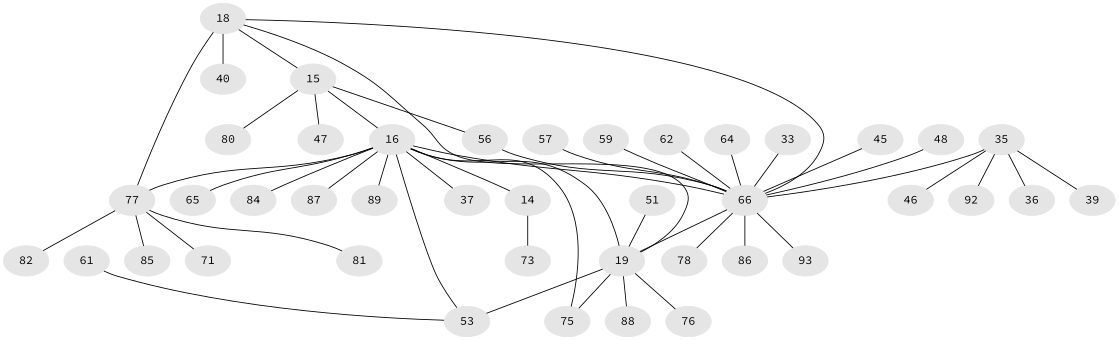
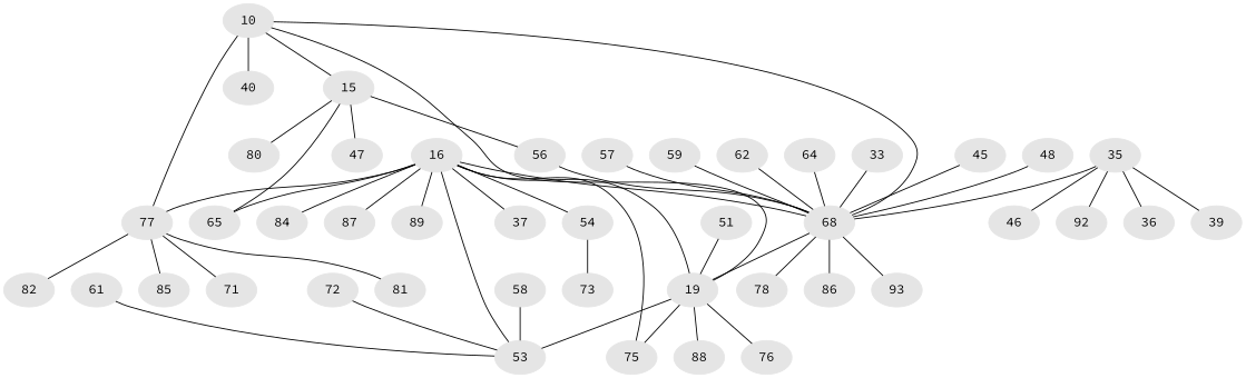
  graph {
    fontname="Source Code Pro"
    node [color=gray90 fontname="Source Code Pro" style=filled]
    edge [fontname="Source Code Pro"]
-   10 [super="+9" label=18]
+   10 [super="+9"]
    15 [super="+14"]
    40
-   66 [super="+34+8"]
+   66 [super="+34+8" label=68]
    n5 [label=19 super="+67+19+41"]
    77 [super="+38+52+74+63"]
    16 [super="+13+3"]
    47
    56
    80 [super="+29+50"]
    78
    86
    93
    75 [super="+43"]
    n15 [label=53 super="+26+20"]
    76 [super="+42+70"]
    88
    n18 [label=71]
    81
    82
    85 [super="+68"]
    37
-   54 [label=14]
+   54
    65 [super="+21"]
    84
    87
    89
    73
    n29 [label=33]
    35 [super="+6"]
    36
    39
    46
    92 [super="+60+91"]
    45
    48
    n37 [label=51]
    57
+   58
    59
    61
    62
    64
+   72
    10 -- 15
    10 -- 40
    10 -- 66 [weight=2]
    10 -- n5
    10 -- 77 [weight=4]
-   15 -- 16 [weight=4]
+   15 -- 65 [weight=4]
    15 -- 47
    15 -- 56
    15 -- 80
    66 -- n5 [weight=2]
    66 -- 78
    66 -- 86
    66 -- 93
    n5 -- 75
    n5 -- n15 [weight=4]
    n5 -- 76
    n5 -- 88
    77 -- n18
    77 -- 81
    77 -- 82
    77 -- 85
    16 -- 66 [weight=5]
    16 -- n5
    16 -- 77
    16 -- 75
    16 -- n15 [weight=2]
    16 -- 37 [weight=2]
    16 -- 54 [weight=2]
    16 -- 65
    16 -- 84
    16 -- 87
    16 -- 89
    56 -- 66
    54 -- 73
    n29 -- 66
    35 -- 66 [weight=4]
    35 -- 36
    35 -- 39
    35 -- 46
    35 -- 92
    45 -- 66
    48 -- 66
    n37 -- n5
    57 -- 66
+   58 -- n15
    59 -- 66
    61 -- n15
    62 -- 66
    64 -- 66
+   72 -- n15
  }
